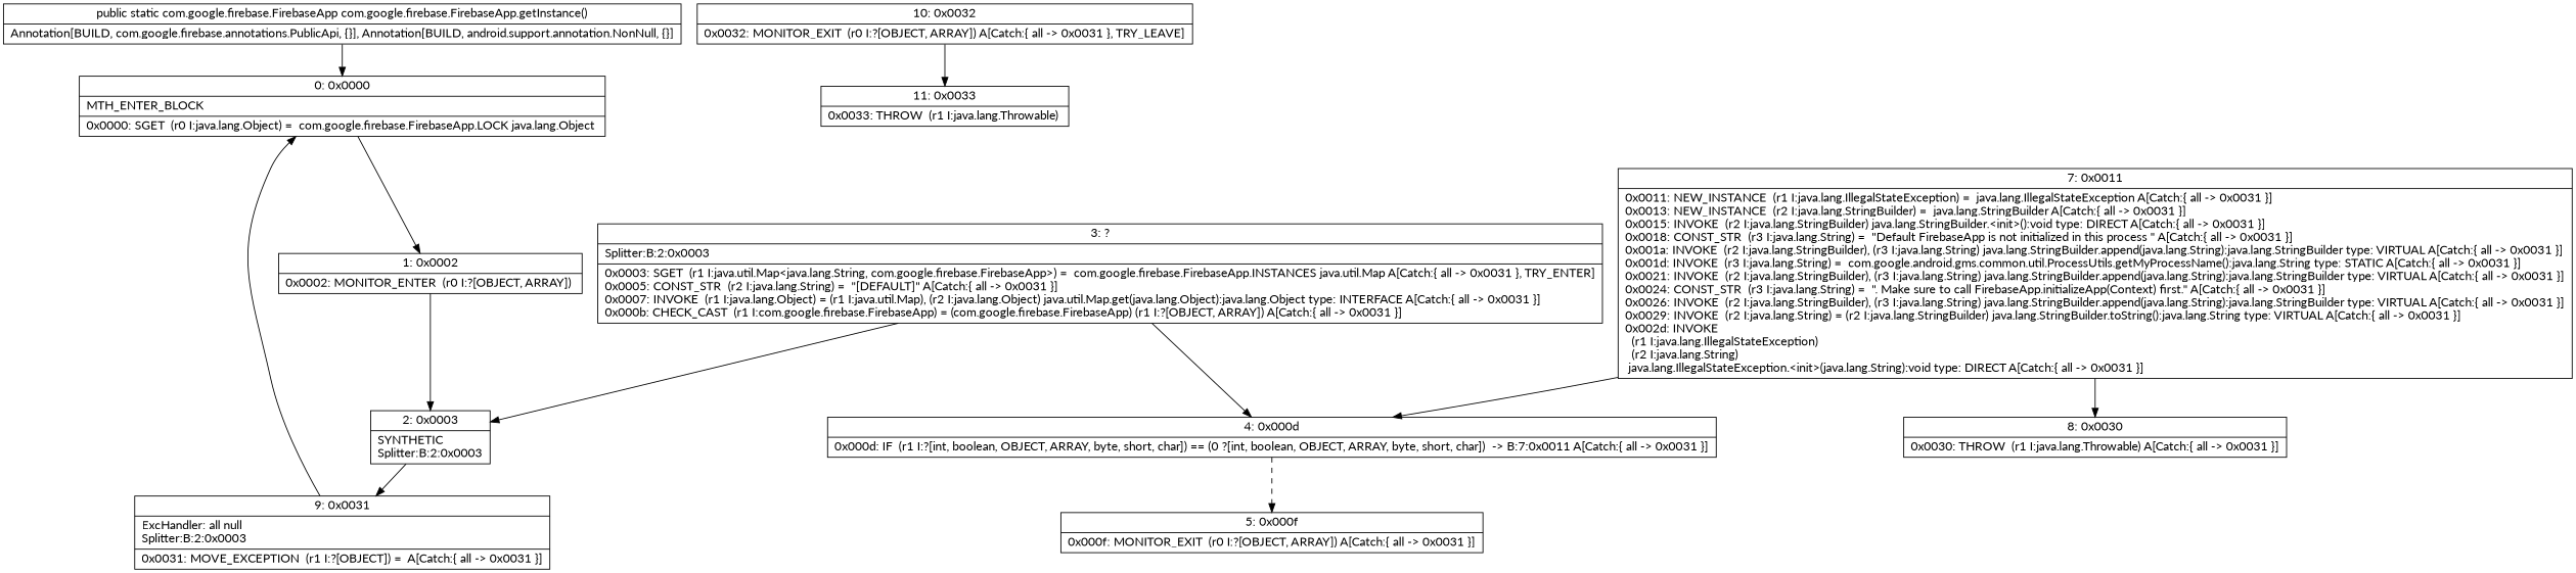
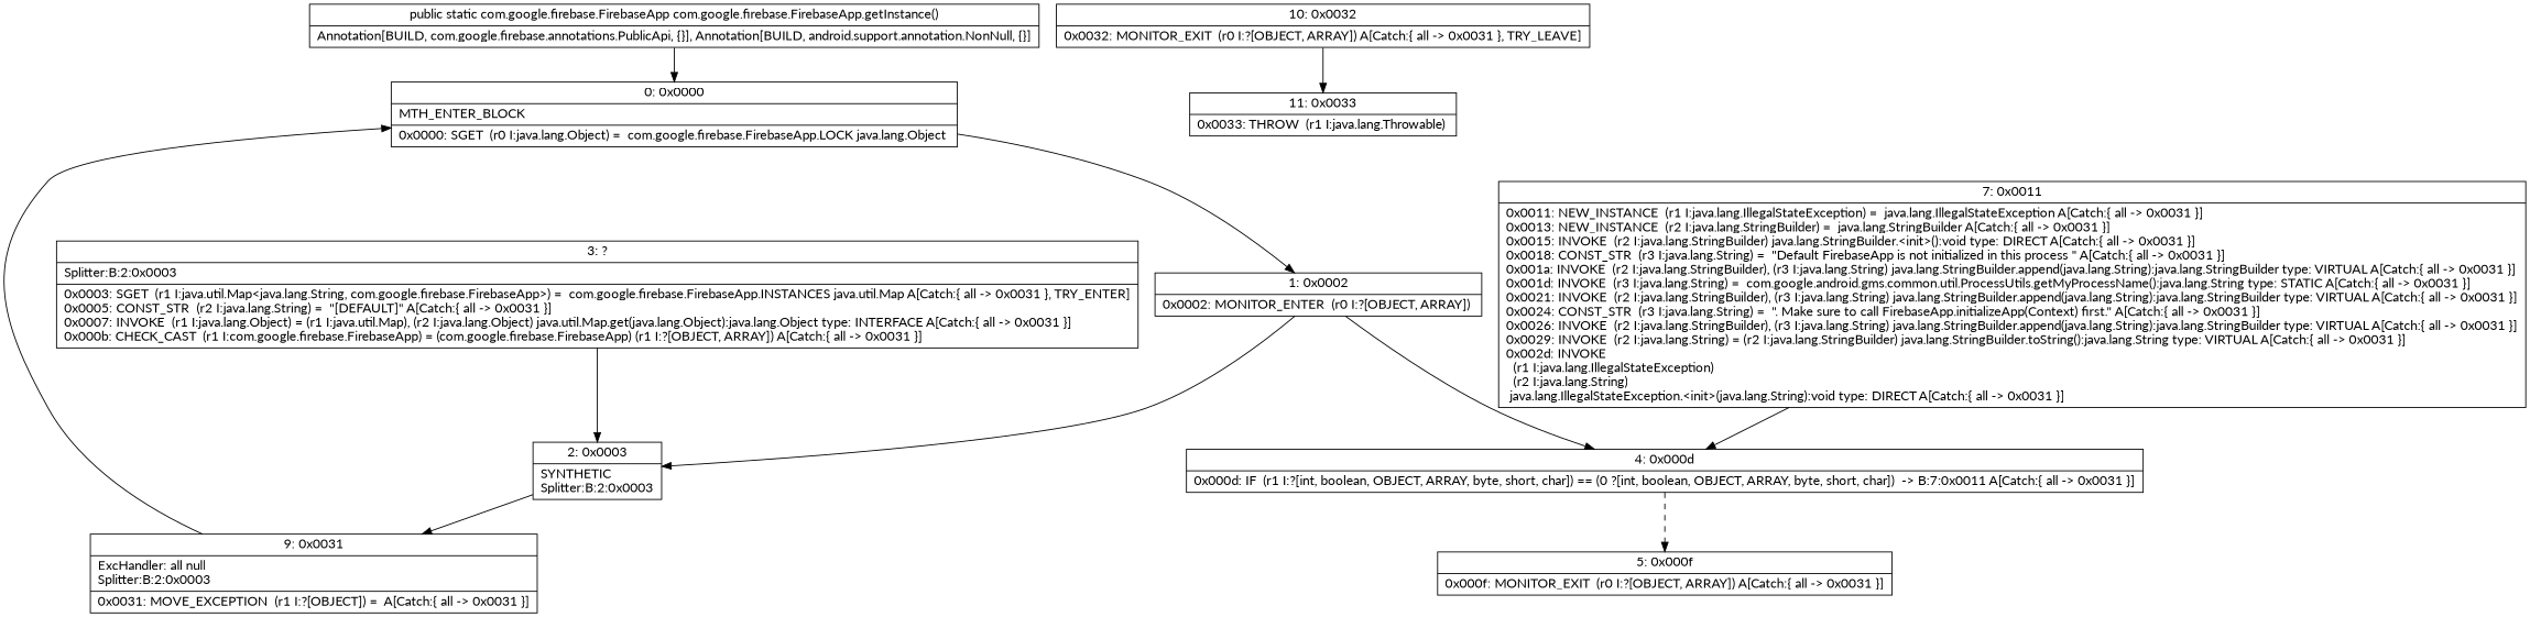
  digraph {
    fontname=Lato
    node [fontname=Lato shape=record]
    edge [fontname=Lato]
    n1 [label="{0\:\ 0x0000|MTH_ENTER_BLOCK\l|0x0000: SGET  (r0 I:java.lang.Object) =  com.google.firebase.FirebaseApp.LOCK java.lang.Object \l}"]
    n2 [label="{1\:\ 0x0002|0x0002: MONITOR_ENTER  (r0 I:?[OBJECT, ARRAY]) \l}"]
    n3 [label="{2\:\ 0x0003|SYNTHETIC\lSplitter:B:2:0x0003\l}"]
    n4 [label="{9\:\ 0x0031|ExcHandler: all null\lSplitter:B:2:0x0003\l|0x0031: MOVE_EXCEPTION  (r1 I:?[OBJECT]) =  A[Catch:\{ all \-\> 0x0031 \}]\l}"]
    n5 [label="{3\:\ ?|Splitter:B:2:0x0003\l|0x0003: SGET  (r1 I:java.util.Map\<java.lang.String, com.google.firebase.FirebaseApp\>) =  com.google.firebase.FirebaseApp.INSTANCES java.util.Map A[Catch:\{ all \-\> 0x0031 \}, TRY_ENTER]\l0x0005: CONST_STR  (r2 I:java.lang.String) =  \"[DEFAULT]\" A[Catch:\{ all \-\> 0x0031 \}]\l0x0007: INVOKE  (r1 I:java.lang.Object) = (r1 I:java.util.Map), (r2 I:java.lang.Object) java.util.Map.get(java.lang.Object):java.lang.Object type: INTERFACE A[Catch:\{ all \-\> 0x0031 \}]\l0x000b: CHECK_CAST  (r1 I:com.google.firebase.FirebaseApp) = (com.google.firebase.FirebaseApp) (r1 I:?[OBJECT, ARRAY]) A[Catch:\{ all \-\> 0x0031 \}]\l}"]
    n6 [label="{4\:\ 0x000d|0x000d: IF  (r1 I:?[int, boolean, OBJECT, ARRAY, byte, short, char]) == (0 ?[int, boolean, OBJECT, ARRAY, byte, short, char])  \-\> B:7:0x0011 A[Catch:\{ all \-\> 0x0031 \}]\l}"]
    n7 [label="{5\:\ 0x000f|0x000f: MONITOR_EXIT  (r0 I:?[OBJECT, ARRAY]) A[Catch:\{ all \-\> 0x0031 \}]\l}"]
    n8 [label="{7\:\ 0x0011|0x0011: NEW_INSTANCE  (r1 I:java.lang.IllegalStateException) =  java.lang.IllegalStateException A[Catch:\{ all \-\> 0x0031 \}]\l0x0013: NEW_INSTANCE  (r2 I:java.lang.StringBuilder) =  java.lang.StringBuilder A[Catch:\{ all \-\> 0x0031 \}]\l0x0015: INVOKE  (r2 I:java.lang.StringBuilder) java.lang.StringBuilder.\<init\>():void type: DIRECT A[Catch:\{ all \-\> 0x0031 \}]\l0x0018: CONST_STR  (r3 I:java.lang.String) =  \"Default FirebaseApp is not initialized in this process \" A[Catch:\{ all \-\> 0x0031 \}]\l0x001a: INVOKE  (r2 I:java.lang.StringBuilder), (r3 I:java.lang.String) java.lang.StringBuilder.append(java.lang.String):java.lang.StringBuilder type: VIRTUAL A[Catch:\{ all \-\> 0x0031 \}]\l0x001d: INVOKE  (r3 I:java.lang.String) =  com.google.android.gms.common.util.ProcessUtils.getMyProcessName():java.lang.String type: STATIC A[Catch:\{ all \-\> 0x0031 \}]\l0x0021: INVOKE  (r2 I:java.lang.StringBuilder), (r3 I:java.lang.String) java.lang.StringBuilder.append(java.lang.String):java.lang.StringBuilder type: VIRTUAL A[Catch:\{ all \-\> 0x0031 \}]\l0x0024: CONST_STR  (r3 I:java.lang.String) =  \". Make sure to call FirebaseApp.initializeApp(Context) first.\" A[Catch:\{ all \-\> 0x0031 \}]\l0x0026: INVOKE  (r2 I:java.lang.StringBuilder), (r3 I:java.lang.String) java.lang.StringBuilder.append(java.lang.String):java.lang.StringBuilder type: VIRTUAL A[Catch:\{ all \-\> 0x0031 \}]\l0x0029: INVOKE  (r2 I:java.lang.String) = (r2 I:java.lang.StringBuilder) java.lang.StringBuilder.toString():java.lang.String type: VIRTUAL A[Catch:\{ all \-\> 0x0031 \}]\l0x002d: INVOKE  \l  (r1 I:java.lang.IllegalStateException)\l  (r2 I:java.lang.String)\l java.lang.IllegalStateException.\<init\>(java.lang.String):void type: DIRECT A[Catch:\{ all \-\> 0x0031 \}]\l}"]
-   n9 [label="{8\:\ 0x0030|0x0030: THROW  (r1 I:java.lang.Throwable) A[Catch:\{ all \-\> 0x0031 \}]\l}"]
    n10 [label="{10\:\ 0x0032|0x0032: MONITOR_EXIT  (r0 I:?[OBJECT, ARRAY]) A[Catch:\{ all \-\> 0x0031 \}, TRY_LEAVE]\l}"]
    n11 [label="{11\:\ 0x0033|0x0033: THROW  (r1 I:java.lang.Throwable) \l}"]
    n12 [label="{public static com.google.firebase.FirebaseApp com.google.firebase.FirebaseApp.getInstance()  | Annotation[BUILD, com.google.firebase.annotations.PublicApi, \{\}], Annotation[BUILD, android.support.annotation.NonNull, \{\}]\l}"]
    n1 -> n2
    n2 -> n3
    n3 -> n4
    n4 -> n1
    n5 -> n3
-   n5 -> n6
+   n2 -> n6
    n6 -> n7 [style=dashed]
    n8 -> n6
-   n8 -> n9
    n10 -> n11
    n12 -> n1
  }
